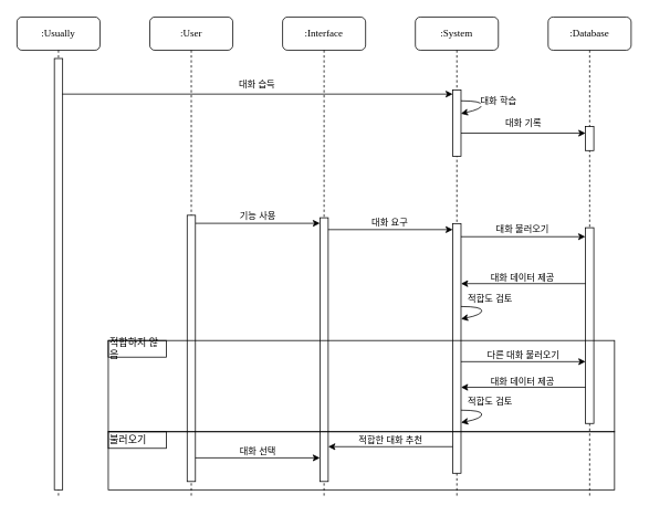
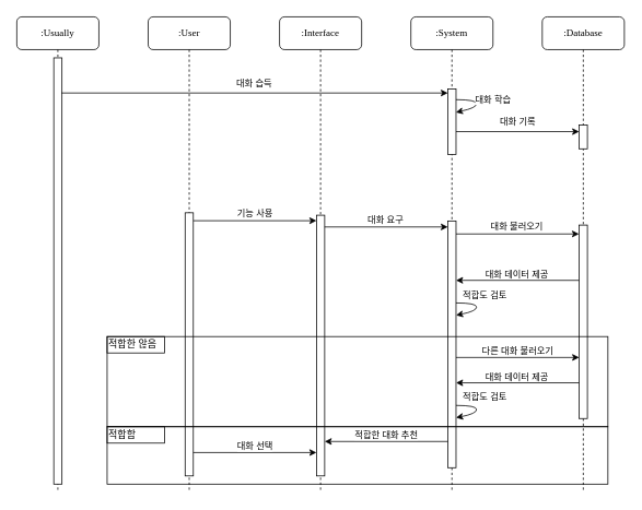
  <mxCell id="0" />
  <mxCell id="1" parent="0" />
  <mxCell id="2" value=":System" style="shape=umlLifeline;perimeter=lifelinePerimeter;whiteSpace=wrap;html=1;container=1;collapsible=0;recursiveResize=0;outlineConnect=0;rounded=1;shadow=0;comic=0;labelBackgroundColor=none;strokeWidth=1;fontFamily=Verdana;fontSize=12;align=center;" parent="1" vertex="1"><mxGeometry x="500" y="20" width="100" height="580" as="geometry" /></mxCell>
  <mxCell id="3" value="" style="html=1;points=[];perimeter=orthogonalPerimeter;rounded=0;shadow=0;comic=0;labelBackgroundColor=none;strokeWidth=1;fontFamily=Verdana;fontSize=12;align=center;" parent="2" vertex="1"><mxGeometry x="45" y="88" width="10" height="80" as="geometry" /></mxCell>
  <mxCell id="4" value="" style="html=1;points=[];perimeter=orthogonalPerimeter;rounded=0;shadow=0;comic=0;labelBackgroundColor=none;strokeWidth=1;fontFamily=Verdana;fontSize=12;align=center;" parent="2" vertex="1"><mxGeometry x="45" y="249" width="10" height="301" as="geometry" /></mxCell>
  <mxCell id="5" value="대화 학습" style="curved=1;endArrow=classic;html=1;rounded=0;entryX=0.98;entryY=0.355;entryDx=0;entryDy=0;entryPerimeter=0;" parent="2" source="3" target="3" edge="1"><mxGeometry x="-0.177" y="20" width="50" height="50" relative="1" as="geometry"><mxPoint x="100" y="221" as="sourcePoint" /><mxPoint x="150" y="171" as="targetPoint" /><Array as="points"><mxPoint x="80" y="101" /><mxPoint x="80" y="111" /></Array><mxPoint as="offset" /></mxGeometry></mxCell>
  <mxCell id="6" value="적합도 검토" style="curved=1;endArrow=classic;html=1;rounded=0;entryX=0.98;entryY=0.355;entryDx=0;entryDy=0;entryPerimeter=0;" parent="2" edge="1"><mxGeometry x="-0.173" y="14" width="50" height="50" relative="1" as="geometry"><mxPoint x="55" y="349" as="sourcePoint" /><mxPoint x="55" y="364" as="targetPoint" /><Array as="points"><mxPoint x="80" y="349" /><mxPoint x="80" y="359" /></Array><mxPoint x="-4" y="-10" as="offset" /></mxGeometry></mxCell>
  <mxCell id="7" value=":Interface" style="shape=umlLifeline;perimeter=lifelinePerimeter;whiteSpace=wrap;html=1;container=1;collapsible=0;recursiveResize=0;outlineConnect=0;rounded=1;shadow=0;comic=0;labelBackgroundColor=none;strokeWidth=1;fontFamily=Verdana;fontSize=12;align=center;" parent="1" vertex="1"><mxGeometry x="340" y="20" width="100" height="580" as="geometry" /></mxCell>
  <mxCell id="8" value="" style="html=1;points=[];perimeter=orthogonalPerimeter;rounded=0;shadow=0;comic=0;labelBackgroundColor=none;strokeWidth=1;fontFamily=Verdana;fontSize=12;align=center;" parent="7" vertex="1"><mxGeometry x="45" y="242" width="10" height="318" as="geometry" /></mxCell>
  <mxCell id="9" value=":Database" style="shape=umlLifeline;perimeter=lifelinePerimeter;whiteSpace=wrap;html=1;container=1;collapsible=0;recursiveResize=0;outlineConnect=0;rounded=1;shadow=0;comic=0;labelBackgroundColor=none;strokeWidth=1;fontFamily=Verdana;fontSize=12;align=center;" parent="1" vertex="1"><mxGeometry x="660" y="20" width="100" height="580" as="geometry" /></mxCell>
  <mxCell id="10" value="" style="html=1;points=[];perimeter=orthogonalPerimeter;rounded=0;shadow=0;comic=0;labelBackgroundColor=none;strokeWidth=1;fontFamily=Verdana;fontSize=12;align=center;" parent="9" vertex="1"><mxGeometry x="45" y="254" width="10" height="236" as="geometry" /></mxCell>
  <mxCell id="11" value="" style="html=1;points=[];perimeter=orthogonalPerimeter;rounded=0;shadow=0;comic=0;labelBackgroundColor=none;strokeWidth=1;fontFamily=Verdana;fontSize=12;align=center;" parent="9" vertex="1"><mxGeometry x="45" y="132" width="10" height="29" as="geometry" /></mxCell>
  <mxCell id="12" value=":User" style="shape=umlLifeline;perimeter=lifelinePerimeter;whiteSpace=wrap;html=1;container=1;collapsible=0;recursiveResize=0;outlineConnect=0;rounded=1;shadow=0;comic=0;labelBackgroundColor=none;strokeWidth=1;fontFamily=Verdana;fontSize=12;align=center;" parent="1" vertex="1"><mxGeometry x="180" y="20" width="100" height="580" as="geometry" /></mxCell>
  <mxCell id="13" value="" style="html=1;points=[];perimeter=orthogonalPerimeter;rounded=0;shadow=0;comic=0;labelBackgroundColor=none;strokeWidth=1;fontFamily=Verdana;fontSize=12;align=center;" parent="12" vertex="1"><mxGeometry x="45" y="239" width="10" height="321" as="geometry" /></mxCell>
  <mxCell id="14" value=":Usually" style="shape=umlLifeline;perimeter=lifelinePerimeter;whiteSpace=wrap;html=1;container=1;collapsible=0;recursiveResize=0;outlineConnect=0;rounded=1;shadow=0;comic=0;labelBackgroundColor=none;strokeWidth=1;fontFamily=Verdana;fontSize=12;align=center;" parent="1" vertex="1"><mxGeometry x="20" y="20" width="100" height="580" as="geometry" /></mxCell>
  <mxCell id="15" value="" style="html=1;points=[];perimeter=orthogonalPerimeter;rounded=0;shadow=0;comic=0;labelBackgroundColor=none;strokeWidth=1;fontFamily=Verdana;fontSize=12;align=center;" parent="14" vertex="1"><mxGeometry x="45" y="50" width="10" height="520" as="geometry" /></mxCell>
  <mxCell id="16" value="대화 습득" style="endArrow=classic;html=1;rounded=0;exitX=0.94;exitY=0.019;exitDx=0;exitDy=0;exitPerimeter=0;" parent="1" target="3" edge="1"><mxGeometry x="-0.001" y="12" width="50" height="50" relative="1" as="geometry"><mxPoint x="74.4" y="112.88" as="sourcePoint" /><mxPoint x="535" y="113.68" as="targetPoint" /><mxPoint as="offset" /></mxGeometry></mxCell>
  <mxCell id="17" value="대화 기록" style="endArrow=classic;html=1;rounded=0;" parent="1" source="3" edge="1"><mxGeometry x="-0.006" y="12" width="50" height="50" relative="1" as="geometry"><mxPoint x="545" y="160" as="sourcePoint" /><mxPoint x="705" y="160" as="targetPoint" /><mxPoint as="offset" /></mxGeometry></mxCell>
  <mxCell id="18" value="기능 사용" style="endArrow=classic;html=1;rounded=0;exitX=1.019;exitY=0.057;exitDx=0;exitDy=0;exitPerimeter=0;" parent="1" edge="1"><mxGeometry x="-0.001" y="9" width="50" height="50" relative="1" as="geometry"><mxPoint x="235.19" y="268.7" as="sourcePoint" /><mxPoint x="385" y="268.7" as="targetPoint" /><mxPoint as="offset" /></mxGeometry></mxCell>
  <mxCell id="19" value="대화 요구" style="endArrow=classic;html=1;rounded=0;exitX=0.992;exitY=0.097;exitDx=0;exitDy=0;exitPerimeter=0;" parent="1" target="4" edge="1"><mxGeometry x="-0.014" y="8" width="50" height="50" relative="1" as="geometry"><mxPoint x="394.92" y="276.28" as="sourcePoint" /><mxPoint x="535" y="276.28" as="targetPoint" /><mxPoint as="offset" /></mxGeometry></mxCell>
  <mxCell id="20" value="대화 불러오기" style="endArrow=classic;html=1;rounded=0;entryX=-0.022;entryY=0.156;entryDx=0;entryDy=0;entryPerimeter=0;" parent="1" source="4" edge="1"><mxGeometry x="-0.011" y="9" width="50" height="50" relative="1" as="geometry"><mxPoint x="545.05" y="284.815" as="sourcePoint" /><mxPoint x="704.78" y="284.84" as="targetPoint" /><mxPoint as="offset" /></mxGeometry></mxCell>
  <mxCell id="21" value="대화 데이터 제공" style="endArrow=classic;html=1;rounded=0;" parent="1" edge="1"><mxGeometry x="0.013" y="-7" width="50" height="50" relative="1" as="geometry"><mxPoint x="705" y="341.42" as="sourcePoint" /><mxPoint x="555" y="341.42" as="targetPoint" /><mxPoint as="offset" /></mxGeometry></mxCell>
  <mxCell id="22" value="적합한 대화 추천" style="endArrow=classic;html=1;rounded=0;" parent="1" edge="1"><mxGeometry y="-8" width="50" height="50" relative="1" as="geometry"><mxPoint x="545" y="538" as="sourcePoint" /><mxPoint x="395" y="538" as="targetPoint" /><mxPoint as="offset" /></mxGeometry></mxCell>
  <mxCell id="23" value="" style="rounded=0;whiteSpace=wrap;html=1;fillColor=none;" parent="1" vertex="1"><mxGeometry x="130" y="410" width="610" height="110" as="geometry" /></mxCell>
- <mxCell id="24" value="적합하지 않음" style="text;html=1;strokeColor=default;fillColor=none;align=left;verticalAlign=middle;whiteSpace=wrap;rounded=0;" parent="1" vertex="1"><mxGeometry x="130" y="410" width="70" height="20" as="geometry" /></mxCell>
+ <mxCell id="24" value="적합한 않음" style="text;html=1;strokeColor=default;fillColor=none;align=left;verticalAlign=middle;whiteSpace=wrap;rounded=0;" parent="1" vertex="1"><mxGeometry x="130" y="410" width="70" height="20" as="geometry" /></mxCell>
  <mxCell id="25" value="" style="rounded=0;whiteSpace=wrap;html=1;fillColor=none;" parent="1" vertex="1"><mxGeometry x="130" y="520" width="610" height="70" as="geometry" /></mxCell>
- <mxCell id="26" value="불러오기" style="text;html=1;strokeColor=default;fillColor=none;align=left;verticalAlign=middle;whiteSpace=wrap;rounded=0;" parent="1" vertex="1"><mxGeometry x="130" y="520" width="70" height="20" as="geometry" /></mxCell>
+ <mxCell id="26" value="적합함" style="text;html=1;strokeColor=default;fillColor=none;align=left;verticalAlign=middle;whiteSpace=wrap;rounded=0;" parent="1" vertex="1"><mxGeometry x="130" y="520" width="70" height="20" as="geometry" /></mxCell>
  <mxCell id="27" value="다른 대화 불러오기" style="endArrow=classic;html=1;rounded=0;" parent="1" edge="1"><mxGeometry y="9" width="50" height="50" relative="1" as="geometry"><mxPoint x="555" y="435.5" as="sourcePoint" /><mxPoint x="705" y="435.5" as="targetPoint" /><mxPoint as="offset" /></mxGeometry></mxCell>
  <mxCell id="28" value="적합도 검토" style="curved=1;endArrow=classic;html=1;rounded=0;entryX=0.98;entryY=0.355;entryDx=0;entryDy=0;entryPerimeter=0;" parent="1" edge="1"><mxGeometry x="-0.173" y="14" width="50" height="50" relative="1" as="geometry"><mxPoint x="555" y="494" as="sourcePoint" /><mxPoint x="555" y="509" as="targetPoint" /><Array as="points"><mxPoint x="580" y="494" /><mxPoint x="580" y="504" /></Array><mxPoint x="-4" y="-10" as="offset" /></mxGeometry></mxCell>
  <mxCell id="29" value="대화 데이터 제공" style="endArrow=classic;html=1;rounded=0;" parent="1" edge="1"><mxGeometry x="0.012" y="-7" width="50" height="50" relative="1" as="geometry"><mxPoint x="705" y="466.42" as="sourcePoint" /><mxPoint x="555" y="466.42" as="targetPoint" /><mxPoint as="offset" /></mxGeometry></mxCell>
  <mxCell id="30" value="대화 선택" style="endArrow=classic;html=1;rounded=0;" parent="1" edge="1"><mxGeometry y="8" width="50" height="50" relative="1" as="geometry"><mxPoint x="235" y="551.5" as="sourcePoint" /><mxPoint x="385" y="551.5" as="targetPoint" /><mxPoint as="offset" /></mxGeometry></mxCell>
